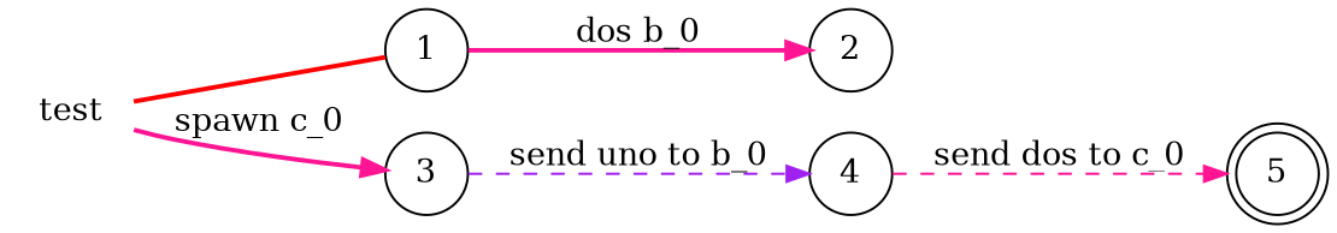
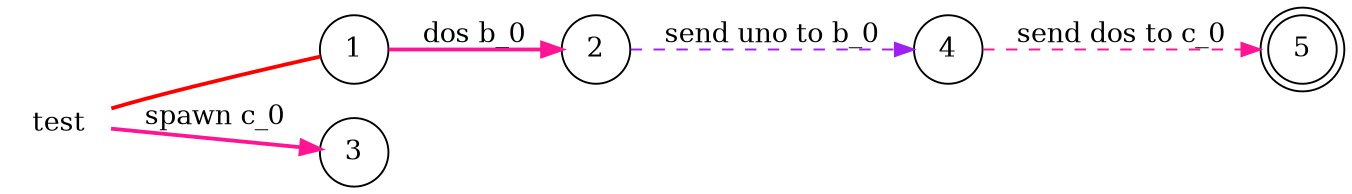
  digraph {
    rankdir=LR
    node [shape=circle]
    edge [color=deeppink style=bold]
    n1 [label=test shape=plaintext]
    n2 [label=1]
    n3 [label=3]
    n4 [label=2]
    n5 [label=4]
    n6 [label=5 shape=doublecircle]
    n1 -> n2 [arrowhead=none color=red]
    n1 -> n3 [label="spawn c_0"]
    n2 -> n4 [label="dos b_0"]
-   n3 -> n5 [color=purple label="send uno to b_0" style=dashed]
+   n4 -> n5 [color=purple label="send uno to b_0" style=dashed]
    n5 -> n6 [label="send dos to c_0" style=dashed]
  }
